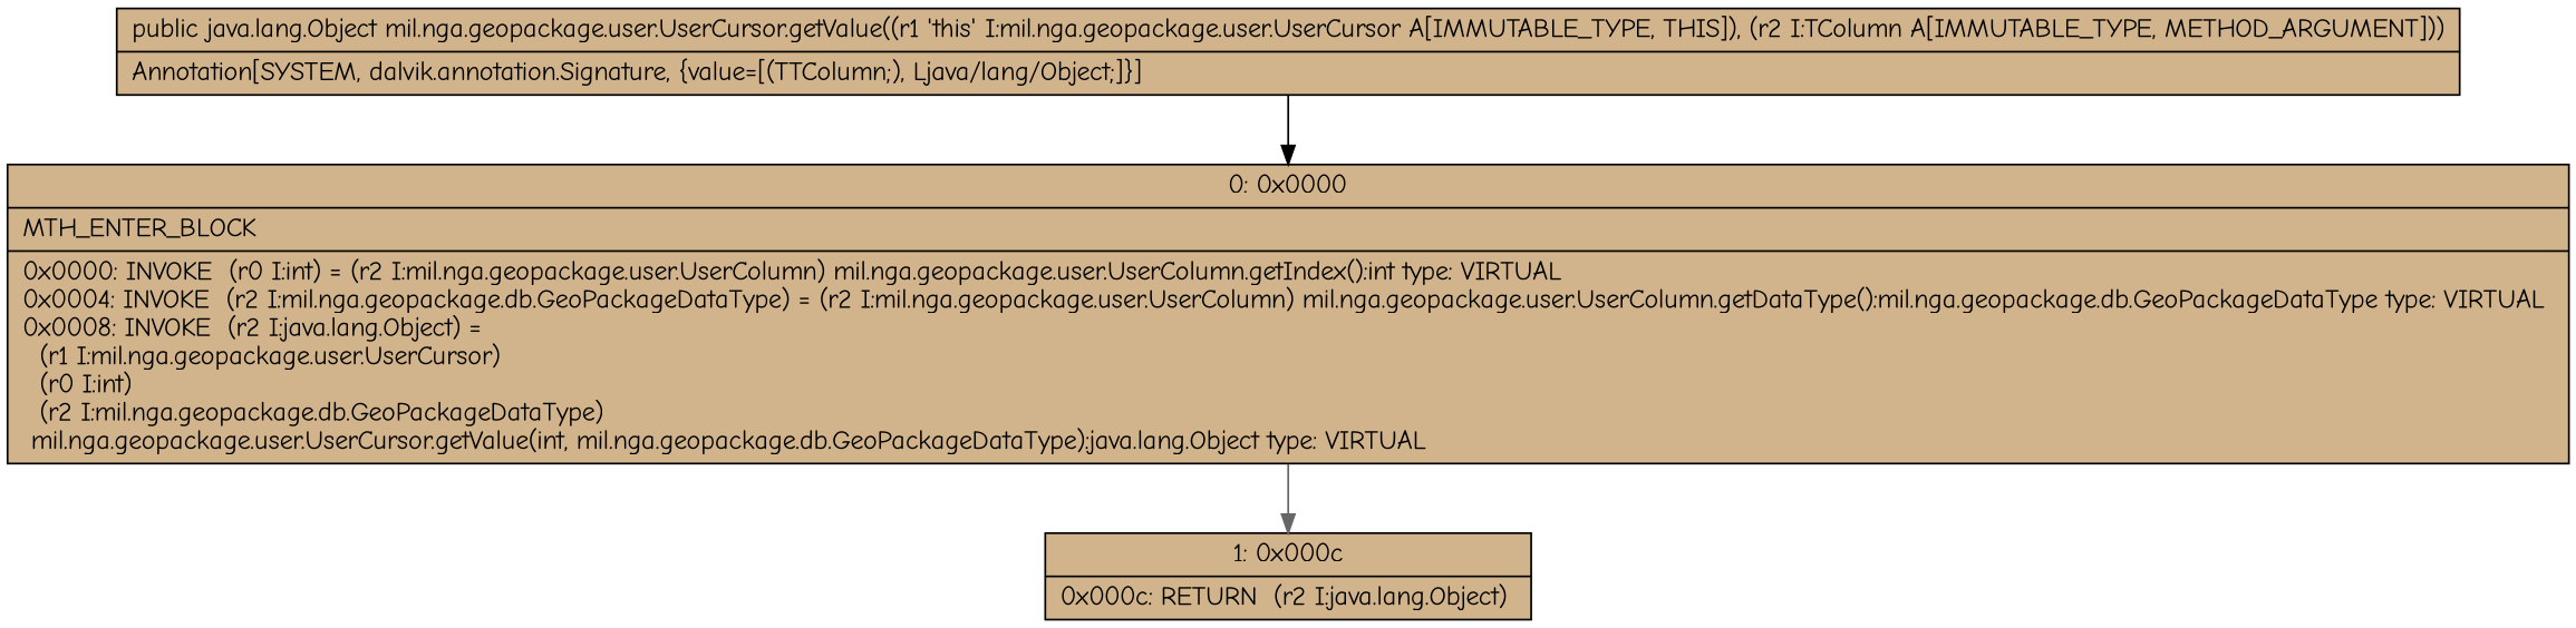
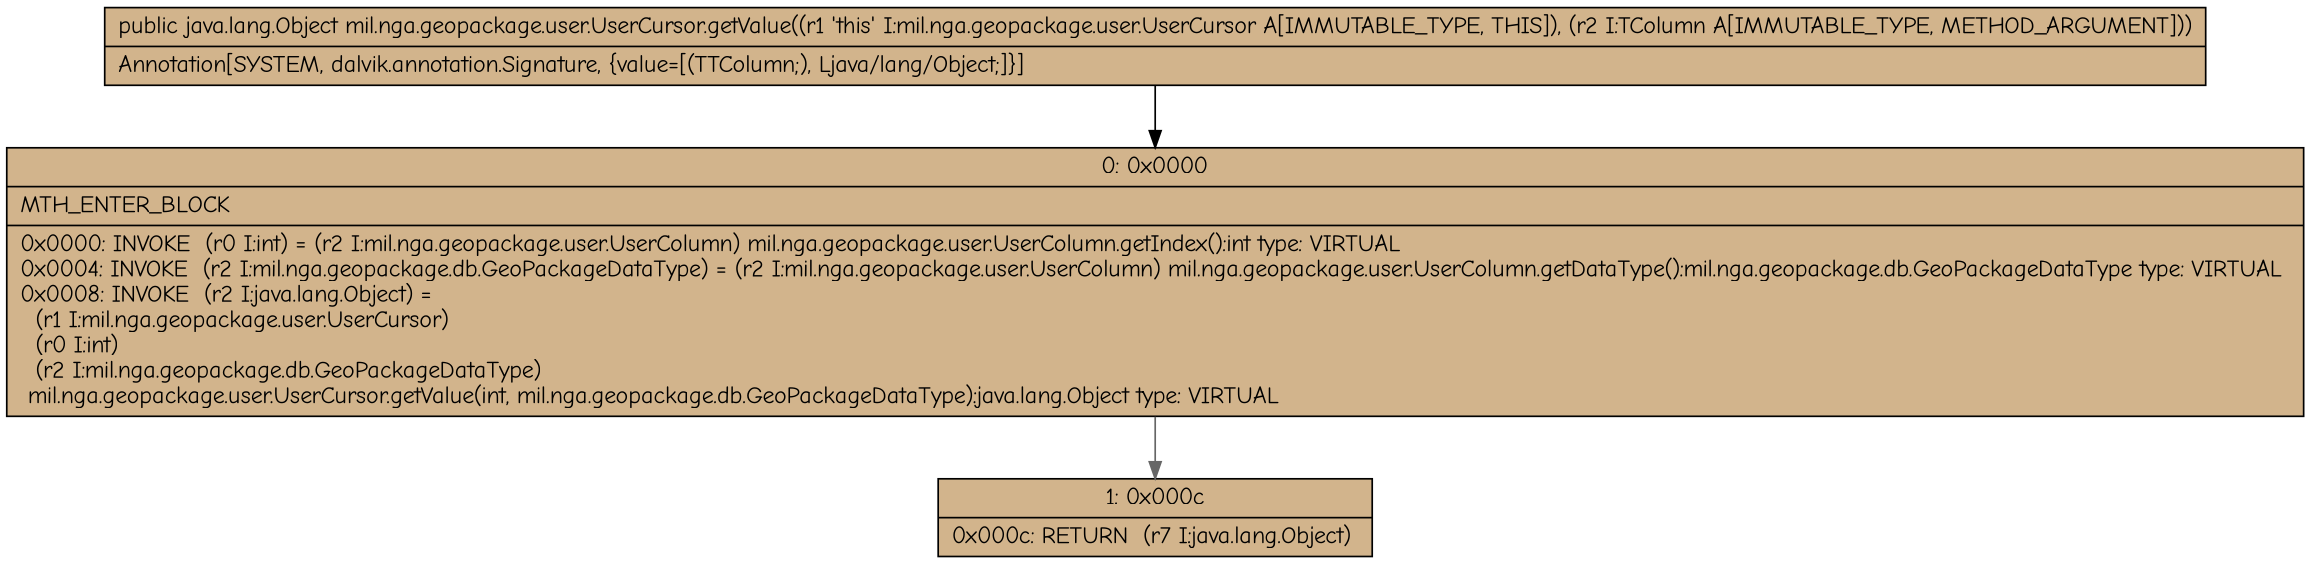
  digraph {
    fontname="Comic Neue"
    node [shape=record style=filled fillcolor=tan fontname="Comic Neue"]
    edge [fontname="Comic Neue"]
    n1 [label="{0\:\ 0x0000|MTH_ENTER_BLOCK\l|0x0000: INVOKE  (r0 I:int) = (r2 I:mil.nga.geopackage.user.UserColumn) mil.nga.geopackage.user.UserColumn.getIndex():int type: VIRTUAL \l0x0004: INVOKE  (r2 I:mil.nga.geopackage.db.GeoPackageDataType) = (r2 I:mil.nga.geopackage.user.UserColumn) mil.nga.geopackage.user.UserColumn.getDataType():mil.nga.geopackage.db.GeoPackageDataType type: VIRTUAL \l0x0008: INVOKE  (r2 I:java.lang.Object) = \l  (r1 I:mil.nga.geopackage.user.UserCursor)\l  (r0 I:int)\l  (r2 I:mil.nga.geopackage.db.GeoPackageDataType)\l mil.nga.geopackage.user.UserCursor.getValue(int, mil.nga.geopackage.db.GeoPackageDataType):java.lang.Object type: VIRTUAL \l}"]
-   n2 [label="{1\:\ 0x000c|0x000c: RETURN  (r2 I:java.lang.Object) \l}"]
+   n2 [label="{1\:\ 0x000c|0x000c: RETURN  (r7 I:java.lang.Object) \l}"]
    n3 [label="{public java.lang.Object mil.nga.geopackage.user.UserCursor.getValue((r1 'this' I:mil.nga.geopackage.user.UserCursor A[IMMUTABLE_TYPE, THIS]), (r2 I:TColumn A[IMMUTABLE_TYPE, METHOD_ARGUMENT]))  | Annotation[SYSTEM, dalvik.annotation.Signature, \{value=[(TTColumn;), Ljava\/lang\/Object;]\}]\l}"]
    n1 -> n2 [color=gray40]
    n3 -> n1 [color=black]
  }
